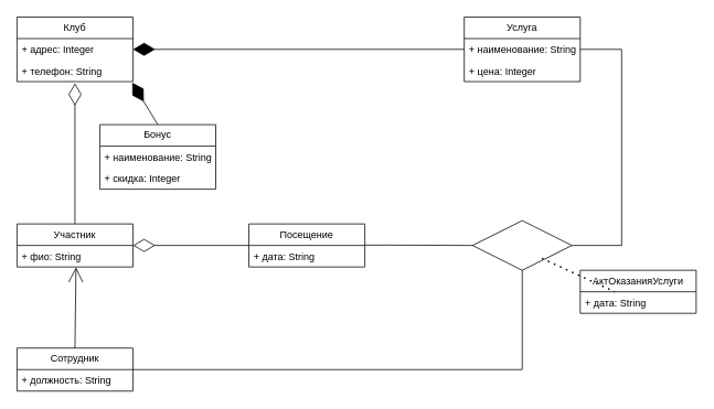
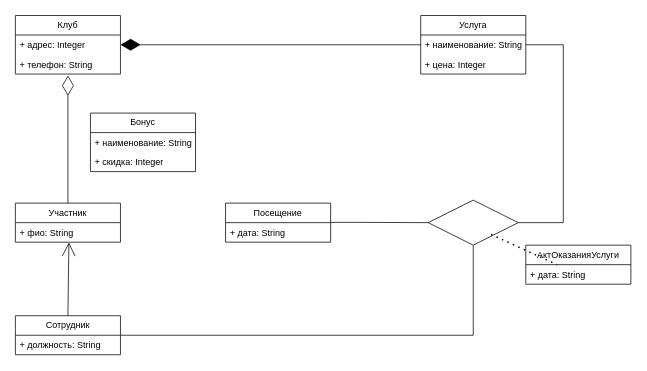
  <mxCell id="0" />
  <mxCell id="1" parent="0" />
  <mxCell id="2" value="Участник" style="swimlane;fontStyle=0;childLayout=stackLayout;horizontal=1;startSize=26;fillColor=none;horizontalStack=0;resizeParent=1;resizeParentMax=0;resizeLast=0;collapsible=1;marginBottom=0;whiteSpace=wrap;html=1;" parent="1" vertex="1"><mxGeometry x="20" y="270" width="140" height="52" as="geometry" /></mxCell>
  <mxCell id="3" value="+ фио: String" style="text;strokeColor=none;fillColor=none;align=left;verticalAlign=top;spacingLeft=4;spacingRight=4;overflow=hidden;rotatable=0;points=[[0,0.5],[1,0.5]];portConstraint=eastwest;whiteSpace=wrap;html=1;" parent="2" vertex="1"><mxGeometry y="26" width="140" height="26" as="geometry" /></mxCell>
  <mxCell id="4" value="Клуб" style="swimlane;fontStyle=0;childLayout=stackLayout;horizontal=1;startSize=26;fillColor=none;horizontalStack=0;resizeParent=1;resizeParentMax=0;resizeLast=0;collapsible=1;marginBottom=0;whiteSpace=wrap;html=1;" parent="1" vertex="1"><mxGeometry x="20" y="20" width="140" height="78" as="geometry" /></mxCell>
  <mxCell id="5" value="+ адрес: Integer" style="text;strokeColor=none;fillColor=none;align=left;verticalAlign=top;spacingLeft=4;spacingRight=4;overflow=hidden;rotatable=0;points=[[0,0.5],[1,0.5]];portConstraint=eastwest;whiteSpace=wrap;html=1;" parent="4" vertex="1"><mxGeometry y="26" width="140" height="26" as="geometry" /></mxCell>
  <mxCell id="6" value="+ телефон: String" style="text;strokeColor=none;fillColor=none;align=left;verticalAlign=top;spacingLeft=4;spacingRight=4;overflow=hidden;rotatable=0;points=[[0,0.5],[1,0.5]];portConstraint=eastwest;whiteSpace=wrap;html=1;" parent="4" vertex="1"><mxGeometry y="52" width="140" height="26" as="geometry" /></mxCell>
  <mxCell id="7" value="Сотрудник" style="swimlane;fontStyle=0;childLayout=stackLayout;horizontal=1;startSize=26;fillColor=none;horizontalStack=0;resizeParent=1;resizeParentMax=0;resizeLast=0;collapsible=1;marginBottom=0;whiteSpace=wrap;html=1;" parent="1" vertex="1"><mxGeometry x="20" y="420" width="140" height="52" as="geometry" /></mxCell>
  <mxCell id="8" value="+ должность: String" style="text;strokeColor=none;fillColor=none;align=left;verticalAlign=top;spacingLeft=4;spacingRight=4;overflow=hidden;rotatable=0;points=[[0,0.5],[1,0.5]];portConstraint=eastwest;whiteSpace=wrap;html=1;" parent="7" vertex="1"><mxGeometry y="26" width="140" height="26" as="geometry" /></mxCell>
  <mxCell id="9" value="Услуга" style="swimlane;fontStyle=0;childLayout=stackLayout;horizontal=1;startSize=26;fillColor=none;horizontalStack=0;resizeParent=1;resizeParentMax=0;resizeLast=0;collapsible=1;marginBottom=0;whiteSpace=wrap;html=1;" parent="1" vertex="1"><mxGeometry x="560" y="20" width="140" height="78" as="geometry" /></mxCell>
  <mxCell id="10" value="+ наименование: String" style="text;strokeColor=none;fillColor=none;align=left;verticalAlign=top;spacingLeft=4;spacingRight=4;overflow=hidden;rotatable=0;points=[[0,0.5],[1,0.5]];portConstraint=eastwest;whiteSpace=wrap;html=1;" parent="9" vertex="1"><mxGeometry y="26" width="140" height="26" as="geometry" /></mxCell>
  <mxCell id="11" value="+ цена: Integer" style="text;strokeColor=none;fillColor=none;align=left;verticalAlign=top;spacingLeft=4;spacingRight=4;overflow=hidden;rotatable=0;points=[[0,0.5],[1,0.5]];portConstraint=eastwest;whiteSpace=wrap;html=1;" parent="9" vertex="1"><mxGeometry y="52" width="140" height="26" as="geometry" /></mxCell>
  <mxCell id="12" value="Бонус" style="swimlane;fontStyle=0;childLayout=stackLayout;horizontal=1;startSize=26;fillColor=none;horizontalStack=0;resizeParent=1;resizeParentMax=0;resizeLast=0;collapsible=1;marginBottom=0;whiteSpace=wrap;html=1;" parent="1" vertex="1"><mxGeometry x="120" y="150" width="140" height="78" as="geometry" /></mxCell>
  <mxCell id="13" value="+ наименование: String" style="text;strokeColor=none;fillColor=none;align=left;verticalAlign=top;spacingLeft=4;spacingRight=4;overflow=hidden;rotatable=0;points=[[0,0.5],[1,0.5]];portConstraint=eastwest;whiteSpace=wrap;html=1;" parent="12" vertex="1"><mxGeometry y="26" width="140" height="26" as="geometry" /></mxCell>
  <mxCell id="14" value="+ скидка: Integer" style="text;strokeColor=none;fillColor=none;align=left;verticalAlign=top;spacingLeft=4;spacingRight=4;overflow=hidden;rotatable=0;points=[[0,0.5],[1,0.5]];portConstraint=eastwest;whiteSpace=wrap;html=1;" parent="12" vertex="1"><mxGeometry y="52" width="140" height="26" as="geometry" /></mxCell>
  <mxCell id="15" value="" style="endArrow=diamondThin;endFill=0;endSize=24;html=1;rounded=0;exitX=0.5;exitY=0;exitDx=0;exitDy=0;" parent="1" source="2" edge="1"><mxGeometry width="160" relative="1" as="geometry"><mxPoint x="289" y="290" as="sourcePoint" /><mxPoint x="90" y="100" as="targetPoint" /></mxGeometry></mxCell>
  <mxCell id="16" value="" style="endArrow=open;endSize=16;endFill=0;html=1;rounded=0;exitX=0.5;exitY=0;exitDx=0;exitDy=0;entryX=0.509;entryY=1.015;entryDx=0;entryDy=0;entryPerimeter=0;" parent="1" source="7" target="3" edge="1"><mxGeometry width="160" relative="1" as="geometry"><mxPoint x="-1" y="190" as="sourcePoint" /><mxPoint x="80" y="360" as="targetPoint" /></mxGeometry></mxCell>
  <mxCell id="17" value="Посещение" style="swimlane;fontStyle=0;childLayout=stackLayout;horizontal=1;startSize=26;fillColor=none;horizontalStack=0;resizeParent=1;resizeParentMax=0;resizeLast=0;collapsible=1;marginBottom=0;whiteSpace=wrap;html=1;" parent="1" vertex="1"><mxGeometry x="300" y="270" width="140" height="52" as="geometry" /></mxCell>
  <mxCell id="18" value="+ дата: String" style="text;strokeColor=none;fillColor=none;align=left;verticalAlign=top;spacingLeft=4;spacingRight=4;overflow=hidden;rotatable=0;points=[[0,0.5],[1,0.5]];portConstraint=eastwest;whiteSpace=wrap;html=1;" parent="17" vertex="1"><mxGeometry y="26" width="140" height="26" as="geometry" /></mxCell>
- <mxCell id="19" value="" style="endArrow=diamondThin;endFill=0;endSize=24;html=1;rounded=0;exitX=0;exitY=0.5;exitDx=0;exitDy=0;entryX=1;entryY=0.5;entryDx=0;entryDy=0;" parent="1" source="17" target="2" edge="1"><mxGeometry width="160" relative="1" as="geometry"><mxPoint x="419" y="320" as="sourcePoint" /><mxPoint x="229" y="200" as="targetPoint" /></mxGeometry></mxCell>
  <mxCell id="20" value="" style="endArrow=diamondThin;endFill=1;endSize=24;html=1;rounded=0;entryX=1;entryY=0.5;entryDx=0;entryDy=0;exitX=0;exitY=0.5;exitDx=0;exitDy=0;" parent="1" source="10" target="5" edge="1"><mxGeometry width="160" relative="1" as="geometry"><mxPoint x="560" y="30" as="sourcePoint" /><mxPoint x="160" y="30" as="targetPoint" /></mxGeometry></mxCell>
- <mxCell id="21" value="" style="endArrow=diamondThin;endFill=1;endSize=24;html=1;rounded=0;entryX=0.994;entryY=1.046;entryDx=0;entryDy=0;entryPerimeter=0;exitX=0.5;exitY=0;exitDx=0;exitDy=0;" parent="1" source="12" target="6" edge="1"><mxGeometry width="160" relative="1" as="geometry"><mxPoint x="190" y="140" as="sourcePoint" /><mxPoint x="530" y="440" as="targetPoint" /></mxGeometry></mxCell>
  <mxCell id="22" value="" style="shape=rhombus;perimeter=rhombusPerimeter;whiteSpace=wrap;html=1;align=center;" parent="1" vertex="1"><mxGeometry x="570" y="266" width="120" height="60" as="geometry" /></mxCell>
  <mxCell id="23" value="" style="endArrow=none;html=1;edgeStyle=orthogonalEdgeStyle;rounded=0;exitX=1;exitY=0.5;exitDx=0;exitDy=0;entryX=0.5;entryY=1;entryDx=0;entryDy=0;" parent="1" source="7" target="22" edge="1"><mxGeometry relative="1" as="geometry"><mxPoint x="260" y="490" as="sourcePoint" /><mxPoint x="420" y="490" as="targetPoint" /></mxGeometry></mxCell>
  <mxCell id="24" value="" style="endArrow=none;html=1;edgeStyle=orthogonalEdgeStyle;rounded=0;entryX=1;entryY=0.5;entryDx=0;entryDy=0;exitX=1;exitY=0.5;exitDx=0;exitDy=0;" parent="1" source="22" target="10" edge="1"><mxGeometry relative="1" as="geometry"><mxPoint x="560" y="228" as="sourcePoint" /><mxPoint x="720" y="228" as="targetPoint" /><Array as="points"><mxPoint x="750" y="296" /><mxPoint x="750" y="59" /></Array></mxGeometry></mxCell>
  <mxCell id="25" value="" style="endArrow=none;html=1;edgeStyle=orthogonalEdgeStyle;rounded=0;entryX=0;entryY=0.5;entryDx=0;entryDy=0;exitX=1;exitY=-0.015;exitDx=0;exitDy=0;exitPerimeter=0;" parent="1" source="18" target="22" edge="1"><mxGeometry relative="1" as="geometry"><mxPoint x="410" y="240" as="sourcePoint" /><mxPoint x="570" y="240" as="targetPoint" /><Array as="points"><mxPoint x="470" y="296" /><mxPoint x="470" y="296" /></Array></mxGeometry></mxCell>
  <mxCell id="26" value="АктОказанияУслуги" style="swimlane;fontStyle=0;childLayout=stackLayout;horizontal=1;startSize=26;fillColor=none;horizontalStack=0;resizeParent=1;resizeParentMax=0;resizeLast=0;collapsible=1;marginBottom=0;whiteSpace=wrap;html=1;" parent="1" vertex="1"><mxGeometry x="700" y="326" width="140" height="52" as="geometry" /></mxCell>
  <mxCell id="27" value="+ дата: String" style="text;strokeColor=none;fillColor=none;align=left;verticalAlign=top;spacingLeft=4;spacingRight=4;overflow=hidden;rotatable=0;points=[[0,0.5],[1,0.5]];portConstraint=eastwest;whiteSpace=wrap;html=1;" parent="26" vertex="1"><mxGeometry y="26" width="140" height="26" as="geometry" /></mxCell>
  <mxCell id="28" value="" style="endArrow=none;dashed=1;html=1;dashPattern=1 3;strokeWidth=2;rounded=0;exitX=0.697;exitY=0.76;exitDx=0;exitDy=0;exitPerimeter=0;" parent="1" source="22" target="27" edge="1"><mxGeometry width="50" height="50" relative="1" as="geometry"><mxPoint x="420" y="270" as="sourcePoint" /><mxPoint x="470" y="220" as="targetPoint" /></mxGeometry></mxCell>
